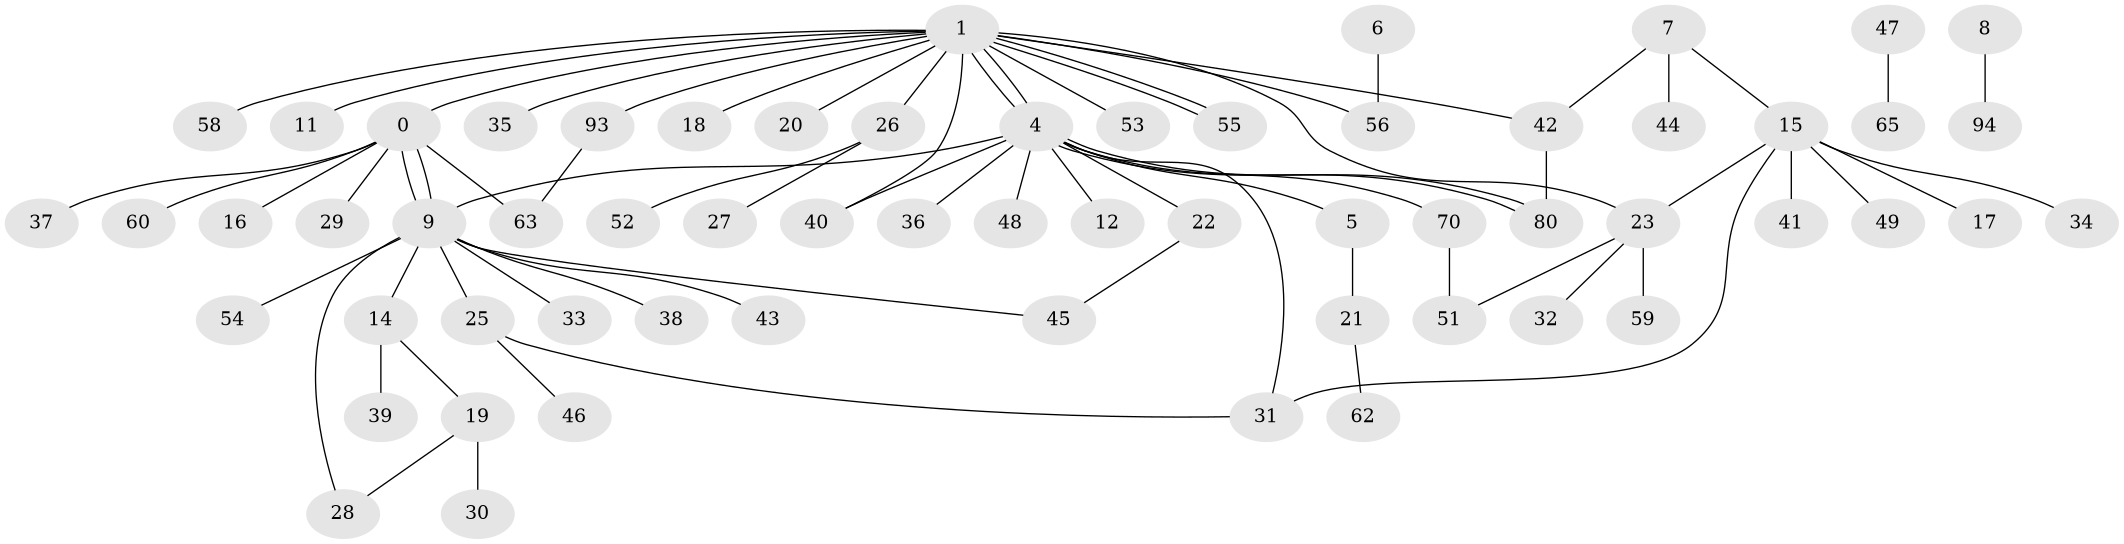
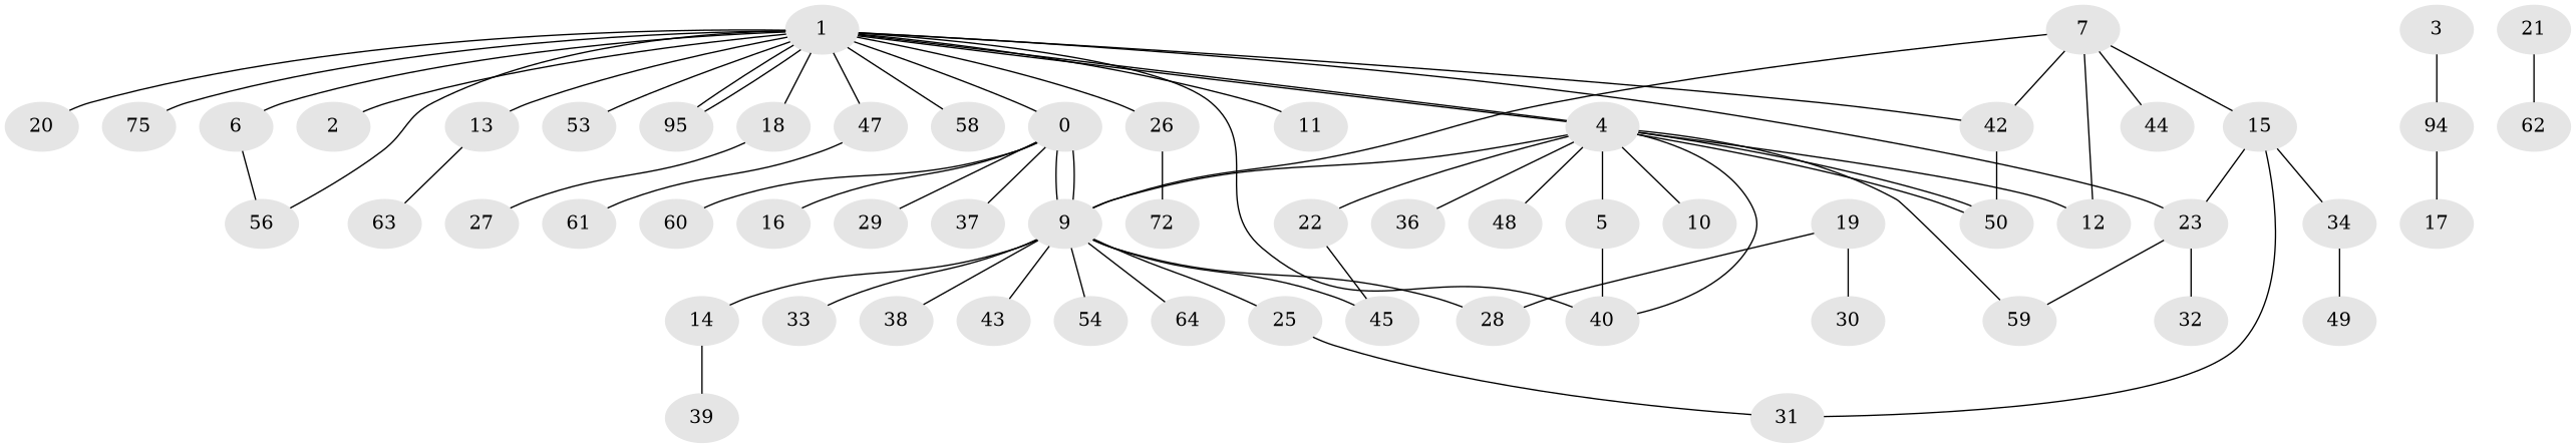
  graph {
    node [color=gray90 style=filled]
    1
+   2
    4
    6
    n5 [label=0]
    11
-   13 [label=93]
+   13
    18
    20
    23
    26
-   35
+   35 [label=75]
    40
    42
    47
    53
-   55
+   55 [label=95]
    56
    58
    n20 [label=94]
-   3 [label=8]
+   3
    5
    9
-   10 [label=70]
+   10
    22
    36
    48
-   50 [label=80]
+   50
    59
    12
    63
    16
    29
    37
    60
-   51
    32
    27
-   52
-   61 [label=65]
+   52 [label=72]
+   61
    21
    7
    15
    44
    14
    25
    28
    33
    38
    43
    45
    54
+   64
    62
    17
    31
    34
-   41
    49
    19
    39
-   46
    30
+   1 -- 2
    1 -- 4
    1 -- 4
+   1 -- 6
    1 -- n5
    1 -- 11
    1 -- 13
    1 -- 18
    1 -- 20
    1 -- 23
    1 -- 26
    1 -- 35
    1 -- 40
    1 -- 42
+   1 -- 47
    1 -- 53
    1 -- 55
    1 -- 55
    1 -- 56
    1 -- 58
    4 -- 40
    4 -- 5
    4 -- 9
    4 -- 10
    4 -- 22
    4 -- 36
    4 -- 48
    4 -- 50
    4 -- 50
-   4 -- 31
+   4 -- 59
    4 -- 12
    6 -- 56
    n5 -- 9
    n5 -- 9
-   n5 -- 63
    n5 -- 16
    n5 -- 29
    n5 -- 37
    n5 -- 60
    13 -- 63
    23 -- 59
-   23 -- 51
    23 -- 32
-   26 -- 27
+   18 -- 27
    26 -- 52
    42 -- 50
    47 -- 61
    3 -- n20
-   5 -- 21
+   5 -- 40
    9 -- 14
    9 -- 25
    9 -- 28
    9 -- 33
    9 -- 38
    9 -- 43
    9 -- 45
    9 -- 54
-   10 -- 51
+   9 -- 64
    22 -- 45
    21 -- 62
    7 -- 42
+   7 -- 9
+   7 -- 12
    7 -- 15
    7 -- 44
    15 -- 23
-   15 -- 17
+   n20 -- 17
    15 -- 31
    15 -- 34
-   15 -- 41
-   15 -- 49
-   14 -- 19
+   34 -- 49
    14 -- 39
    25 -- 31
-   25 -- 46
    19 -- 28
    19 -- 30
  }
